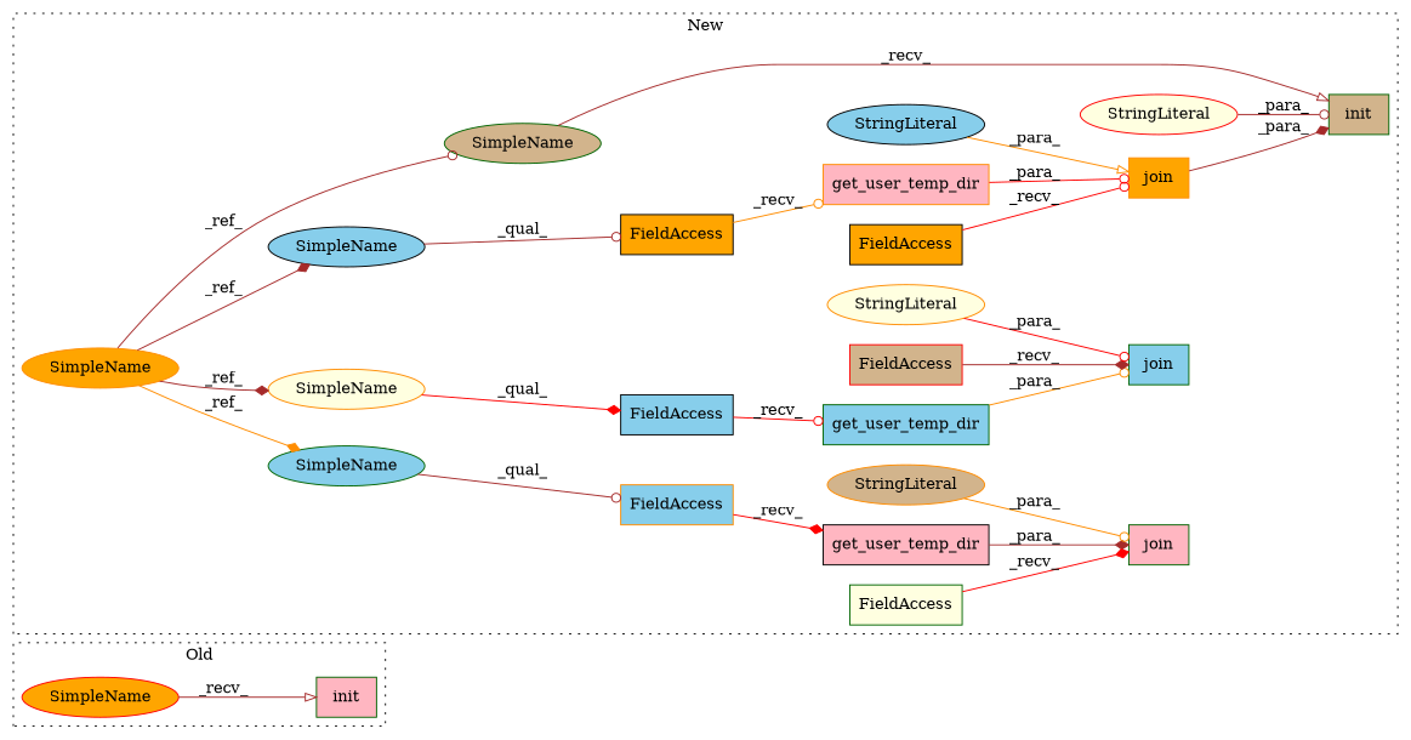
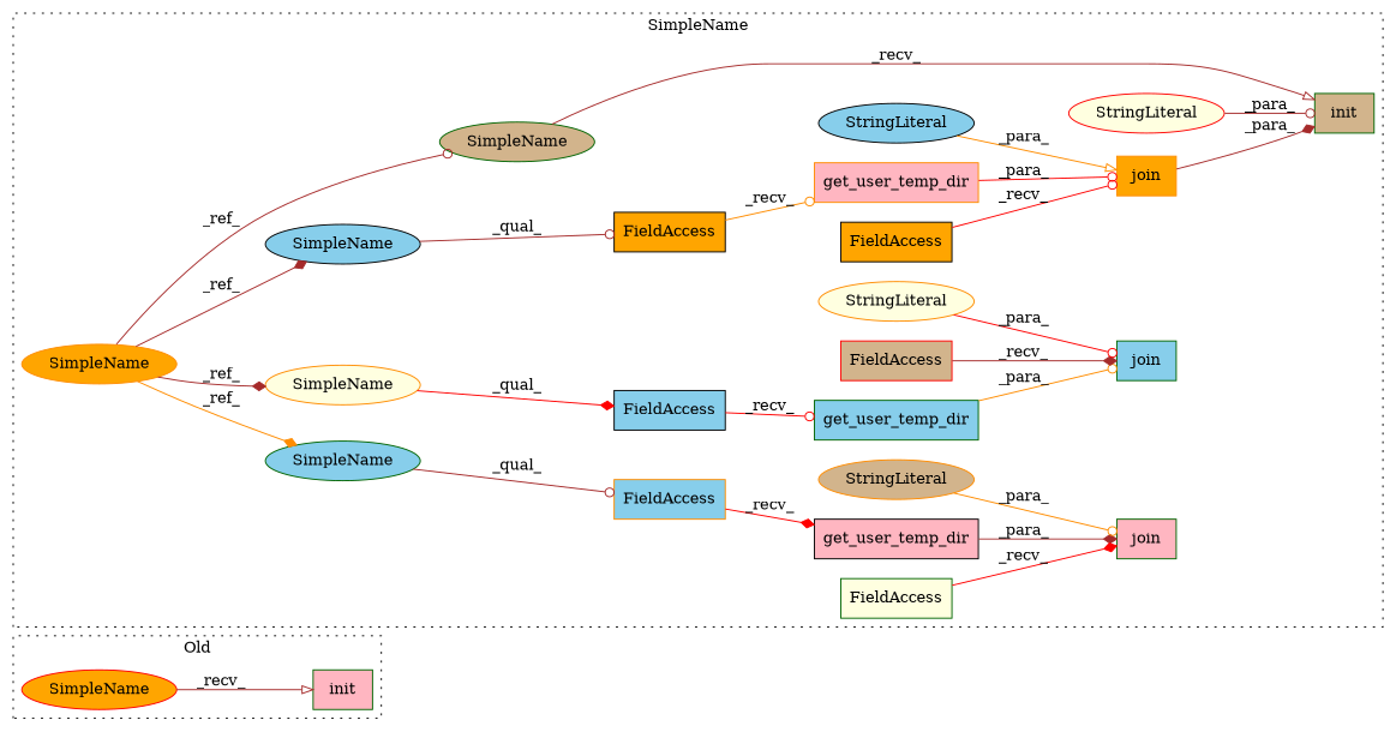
  digraph {
    rankdir=LR
    node [a=32 l=3 s=965 shape=box style=filled fillcolor=skyblue color=darkgreen]
    edge [color=brown arrowhead=odot]
    n1 [l="5,1" label=init s="569,614" fillcolor=lightpink]
    n2 [a=42 label=SimpleName s=565 shape=ellipse fillcolor=orange color=red]
    n3 [l="5,1" label=join s="378,431" fillcolor=orange color=darkorange]
    n4 [l="5,1" label=init s="348,432" fillcolor=tan]
    n5 [a=42 label=SimpleName s=271 shape=ellipse fillcolor=orange color=darkorange]
    n6 [a=22 l=9 label=FieldAccess color=darkorange]
    n7 [a=22 l=7 label=FieldAccess s=370 fillcolor=orange color=black]
    n8 [a=22 l=9 label=FieldAccess s=383 fillcolor=orange color=black]
    n9 [a=22 l=9 label=FieldAccess s=677 color=black]
    n10 [l=19 label=get_user_temp_dir s=687]
    n11 [l="5,1" label=join s="672,725"]
    n12 [a=22 l=7 label=FieldAccess s=664 fillcolor=tan color=red]
    n13 [l=19 label=get_user_temp_dir s=393 fillcolor=lightpink color=darkorange]
    n14 [a=45 l=16 label=StringLiteral s=353 shape=ellipse fillcolor=lightyellow color=red]
    n15 [a=45 l=18 label=StringLiteral s=413 shape=ellipse color=black]
    n16 [a=45 l=18 label=StringLiteral s=707 shape=ellipse fillcolor=lightyellow color=darkorange]
    n17 [l=19 label=get_user_temp_dir s=975 fillcolor=lightpink color=black]
    n18 [l="5,1" label=join s="960,1013" fillcolor=lightpink]
    n19 [a=22 l=7 label=FieldAccess s=952 fillcolor=lightyellow]
    n20 [a=45 l=18 label=StringLiteral s=995 shape=ellipse fillcolor=tan color=darkorange]
    n21 [a=42 label=SimpleName s=677 shape=ellipse fillcolor=lightyellow color=darkorange]
    n22 [a=42 label=SimpleName s=383 shape=ellipse color=black]
    n23 [a=42 label=SimpleName shape=ellipse]
    n24 [a=42 label=SimpleName s=344 shape=ellipse fillcolor=tan]
    subgraph cluster_1 {
      label=Old
      style=dotted
      n1
      n2
    }
    subgraph cluster_2 {
-     label=New
+     label=SimpleName
      style=dotted
      n3
      n4
      n5
      n6
      n7
      n8
      n9
      n10
      n11
      n12
      n13
      n14
      n15
      n16
      n17
      n18
      n19
      n20
      n21
      n22
      n23
      n24
    }
    n2 -> n1 [label=_recv_ arrowhead=onormal]
    n3 -> n4 [label=_para_ arrowhead=diamond]
    n5 -> n21 [label=_ref_ arrowhead=diamond]
    n5 -> n22 [label=_ref_ arrowhead=diamond]
    n5 -> n23 [label=_ref_ color=darkorange arrowhead=diamond]
    n5 -> n24 [label=_ref_]
    n6 -> n17 [label=_recv_ color=red arrowhead=diamond]
    n7 -> n3 [label=_recv_ color=red]
    n8 -> n13 [label=_recv_ color=darkorange]
    n9 -> n10 [label=_recv_ color=red]
    n10 -> n11 [label=_para_ color=darkorange]
    n12 -> n11 [label=_recv_ arrowhead=diamond]
    n13 -> n3 [label=_para_ color=red]
    n14 -> n4 [label=_para_]
    n15 -> n3 [label=_para_ color=darkorange arrowhead=onormal]
    n16 -> n11 [label=_para_ color=red]
    n17 -> n18 [label=_para_ arrowhead=diamond]
    n19 -> n18 [label=_recv_ color=red arrowhead=diamond]
    n20 -> n18 [label=_para_ color=darkorange]
    n21 -> n9 [label=_qual_ color=red arrowhead=diamond]
    n22 -> n8 [label=_qual_]
    n23 -> n6 [label=_qual_]
    n24 -> n4 [label=_recv_ arrowhead=onormal]
  }
